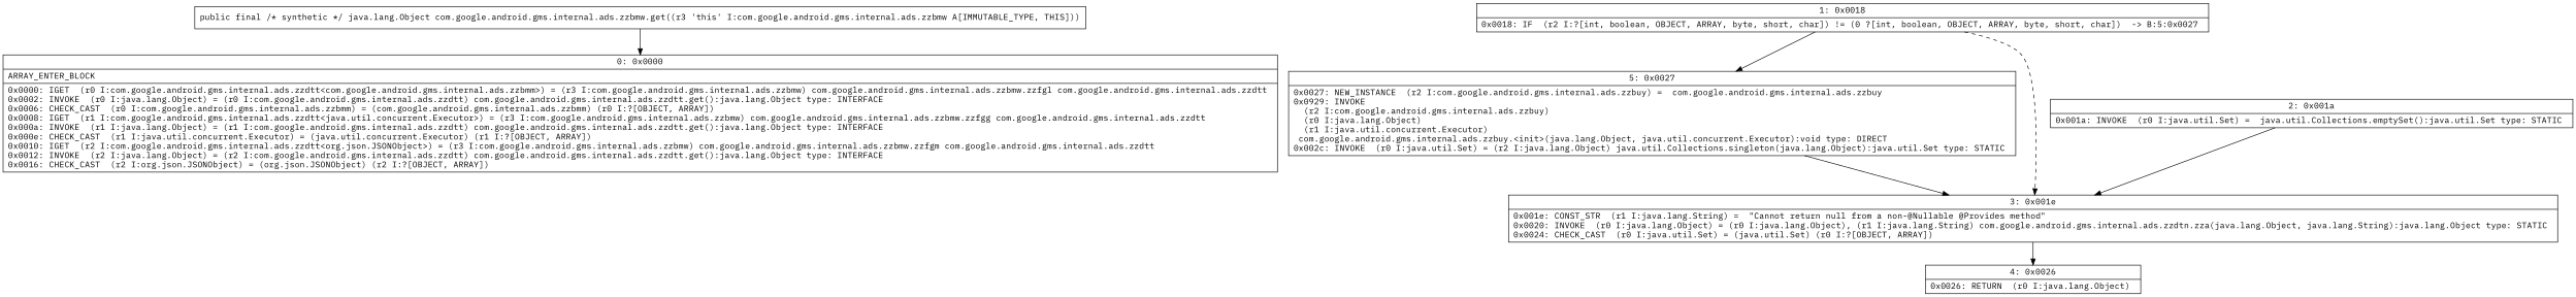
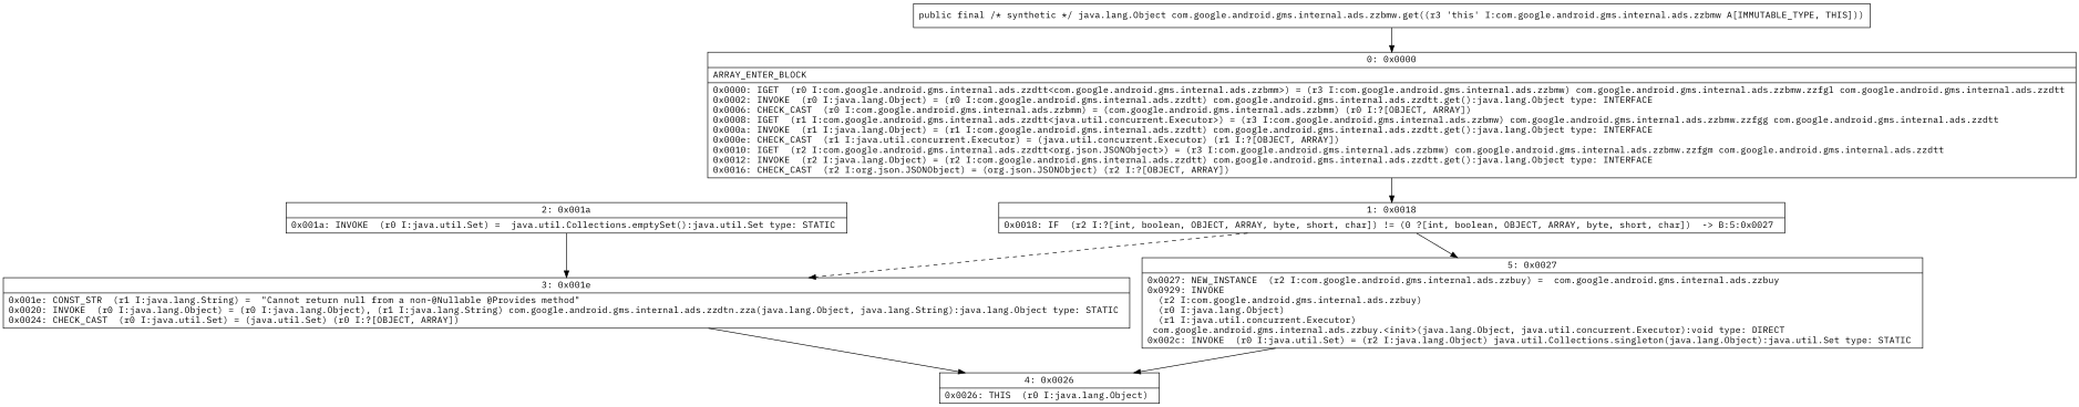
  digraph {
    fontname="IBM Plex Mono"
    node [fontname="IBM Plex Mono" shape=record]
    edge [fontname="IBM Plex Mono"]
    n1 [label="{0\:\ 0x0000|ARRAY_ENTER_BLOCK\l|0x0000: IGET  (r0 I:com.google.android.gms.internal.ads.zzdtt\<com.google.android.gms.internal.ads.zzbmm\>) = (r3 I:com.google.android.gms.internal.ads.zzbmw) com.google.android.gms.internal.ads.zzbmw.zzfgl com.google.android.gms.internal.ads.zzdtt \l0x0002: INVOKE  (r0 I:java.lang.Object) = (r0 I:com.google.android.gms.internal.ads.zzdtt) com.google.android.gms.internal.ads.zzdtt.get():java.lang.Object type: INTERFACE \l0x0006: CHECK_CAST  (r0 I:com.google.android.gms.internal.ads.zzbmm) = (com.google.android.gms.internal.ads.zzbmm) (r0 I:?[OBJECT, ARRAY]) \l0x0008: IGET  (r1 I:com.google.android.gms.internal.ads.zzdtt\<java.util.concurrent.Executor\>) = (r3 I:com.google.android.gms.internal.ads.zzbmw) com.google.android.gms.internal.ads.zzbmw.zzfgg com.google.android.gms.internal.ads.zzdtt \l0x000a: INVOKE  (r1 I:java.lang.Object) = (r1 I:com.google.android.gms.internal.ads.zzdtt) com.google.android.gms.internal.ads.zzdtt.get():java.lang.Object type: INTERFACE \l0x000e: CHECK_CAST  (r1 I:java.util.concurrent.Executor) = (java.util.concurrent.Executor) (r1 I:?[OBJECT, ARRAY]) \l0x0010: IGET  (r2 I:com.google.android.gms.internal.ads.zzdtt\<org.json.JSONObject\>) = (r3 I:com.google.android.gms.internal.ads.zzbmw) com.google.android.gms.internal.ads.zzbmw.zzfgm com.google.android.gms.internal.ads.zzdtt \l0x0012: INVOKE  (r2 I:java.lang.Object) = (r2 I:com.google.android.gms.internal.ads.zzdtt) com.google.android.gms.internal.ads.zzdtt.get():java.lang.Object type: INTERFACE \l0x0016: CHECK_CAST  (r2 I:org.json.JSONObject) = (org.json.JSONObject) (r2 I:?[OBJECT, ARRAY]) \l}"]
    n2 [label="{1\:\ 0x0018|0x0018: IF  (r2 I:?[int, boolean, OBJECT, ARRAY, byte, short, char]) != (0 ?[int, boolean, OBJECT, ARRAY, byte, short, char])  \-\> B:5:0x0027 \l}"]
    n3 [label="{5\:\ 0x0027|0x0027: NEW_INSTANCE  (r2 I:com.google.android.gms.internal.ads.zzbuy) =  com.google.android.gms.internal.ads.zzbuy \l0x0929: INVOKE  \l  (r2 I:com.google.android.gms.internal.ads.zzbuy)\l  (r0 I:java.lang.Object)\l  (r1 I:java.util.concurrent.Executor)\l com.google.android.gms.internal.ads.zzbuy.\<init\>(java.lang.Object, java.util.concurrent.Executor):void type: DIRECT \l0x002c: INVOKE  (r0 I:java.util.Set) = (r2 I:java.lang.Object) java.util.Collections.singleton(java.lang.Object):java.util.Set type: STATIC \l}"]
    n4 [label="{3\:\ 0x001e|0x001e: CONST_STR  (r1 I:java.lang.String) =  \"Cannot return null from a non\-@Nullable @Provides method\" \l0x0020: INVOKE  (r0 I:java.lang.Object) = (r0 I:java.lang.Object), (r1 I:java.lang.String) com.google.android.gms.internal.ads.zzdtn.zza(java.lang.Object, java.lang.String):java.lang.Object type: STATIC \l0x0024: CHECK_CAST  (r0 I:java.util.Set) = (java.util.Set) (r0 I:?[OBJECT, ARRAY]) \l}"]
    n5 [label="{2\:\ 0x001a|0x001a: INVOKE  (r0 I:java.util.Set) =  java.util.Collections.emptySet():java.util.Set type: STATIC \l}"]
-   n6 [label="{4\:\ 0x0026|0x0026: RETURN  (r0 I:java.lang.Object) \l}"]
+   n6 [label="{4\:\ 0x0026|0x0026: THIS  (r0 I:java.lang.Object) \l}"]
    n7 [label="{public final \/* synthetic *\/ java.lang.Object com.google.android.gms.internal.ads.zzbmw.get((r3 'this' I:com.google.android.gms.internal.ads.zzbmw A[IMMUTABLE_TYPE, THIS])) }"]
+   n1 -> n2
    n2 -> n3
    n2 -> n4 [style=dashed]
-   n3 -> n4
+   n3 -> n6
    n4 -> n6
    n5 -> n4
    n7 -> n1
  }
